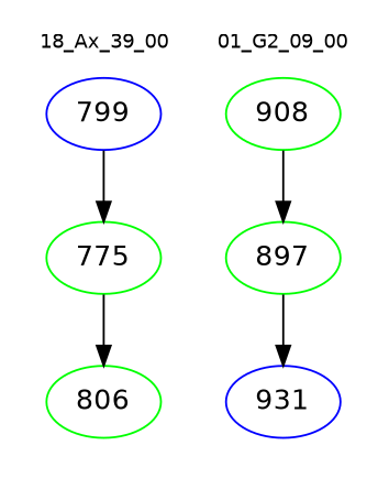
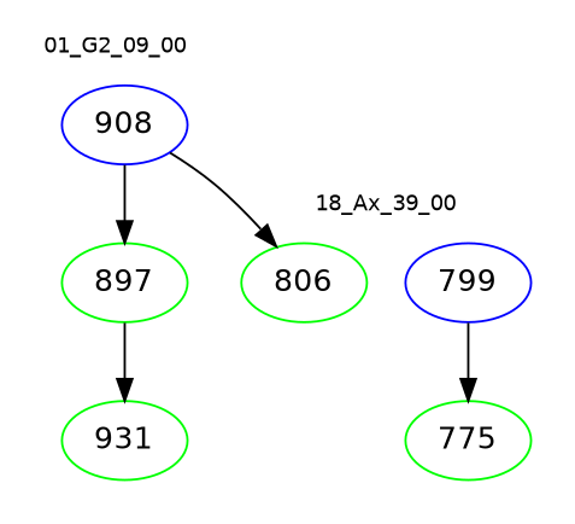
  digraph {
    fontname="DejaVu Sans"
    node [color=green fontname="DejaVu Sans"]
    edge [color=black fontname="DejaVu Sans"]
    n1 [color=blue label=799]
    n2 [label=775]
    n3 [label=806]
-   n4 [label=908]
+   n4 [color=blue label=908]
    n5 [label=897]
-   n6 [color=blue label=931]
+   n6 [label=931]
    subgraph cluster_1 {
      color=white
      fontsize=10
      label="18_Ax_39_00"
      n1
      n2
      n3
    }
    subgraph cluster_2 {
      color=white
      fontsize=10
      label="01_G2_09_00"
      n4
      n5
      n6
    }
    n1 -> n2
-   n2 -> n3
+   n4 -> n3
    n4 -> n5
    n5 -> n6
  }
